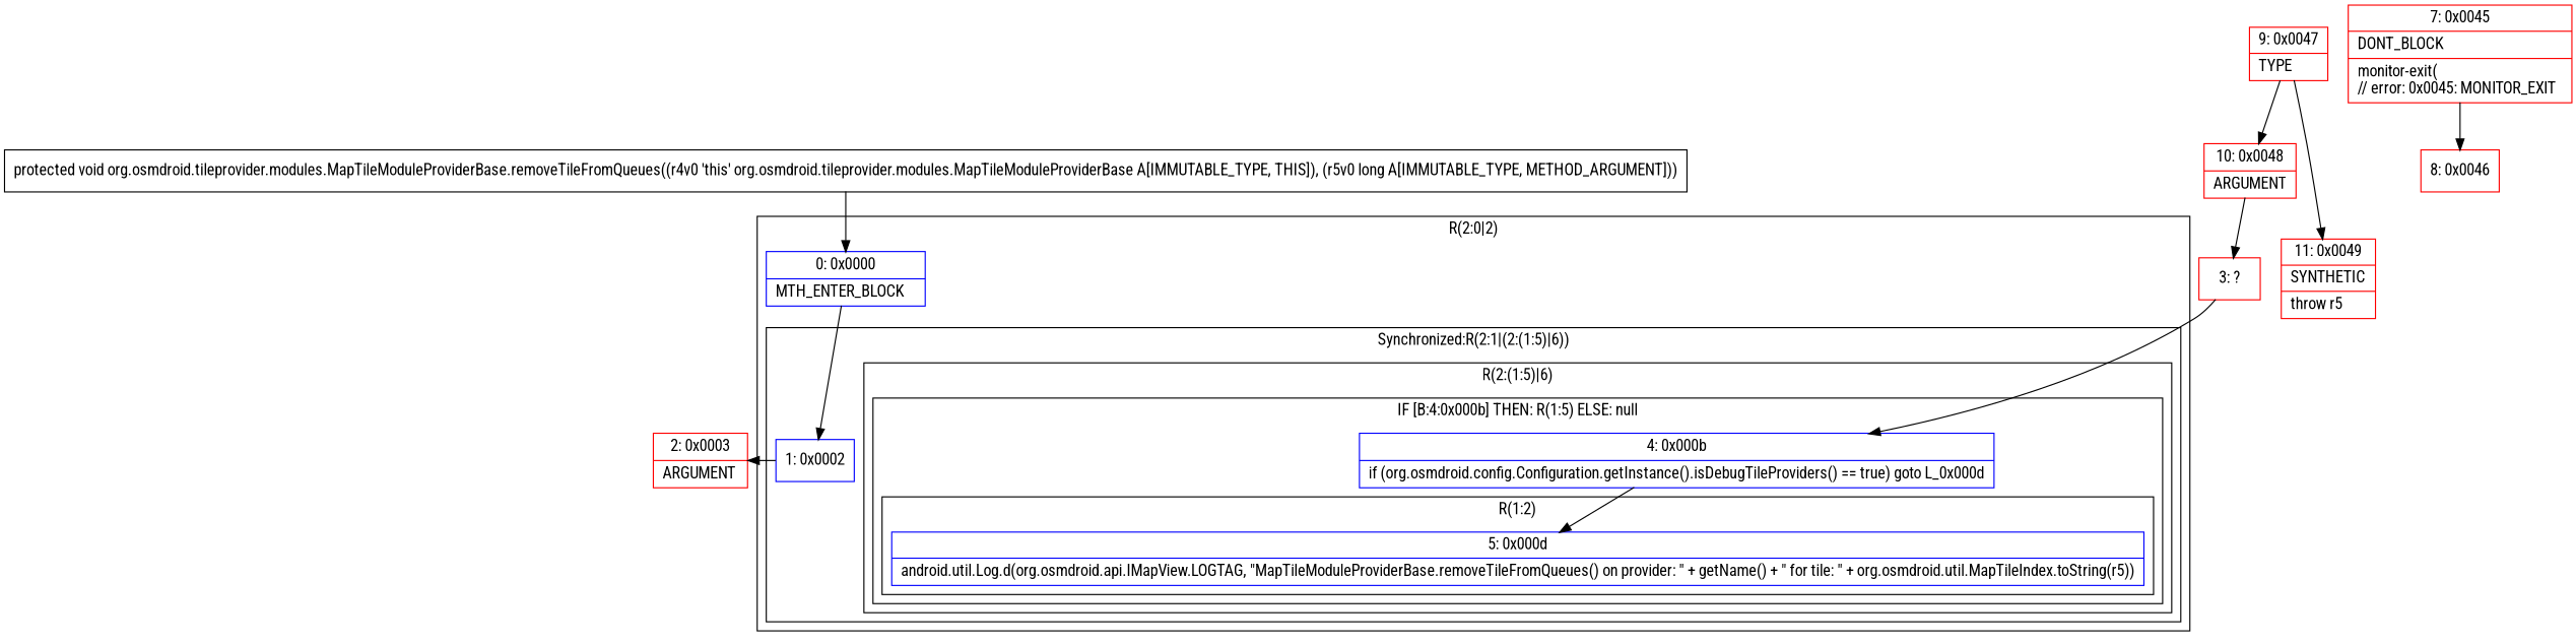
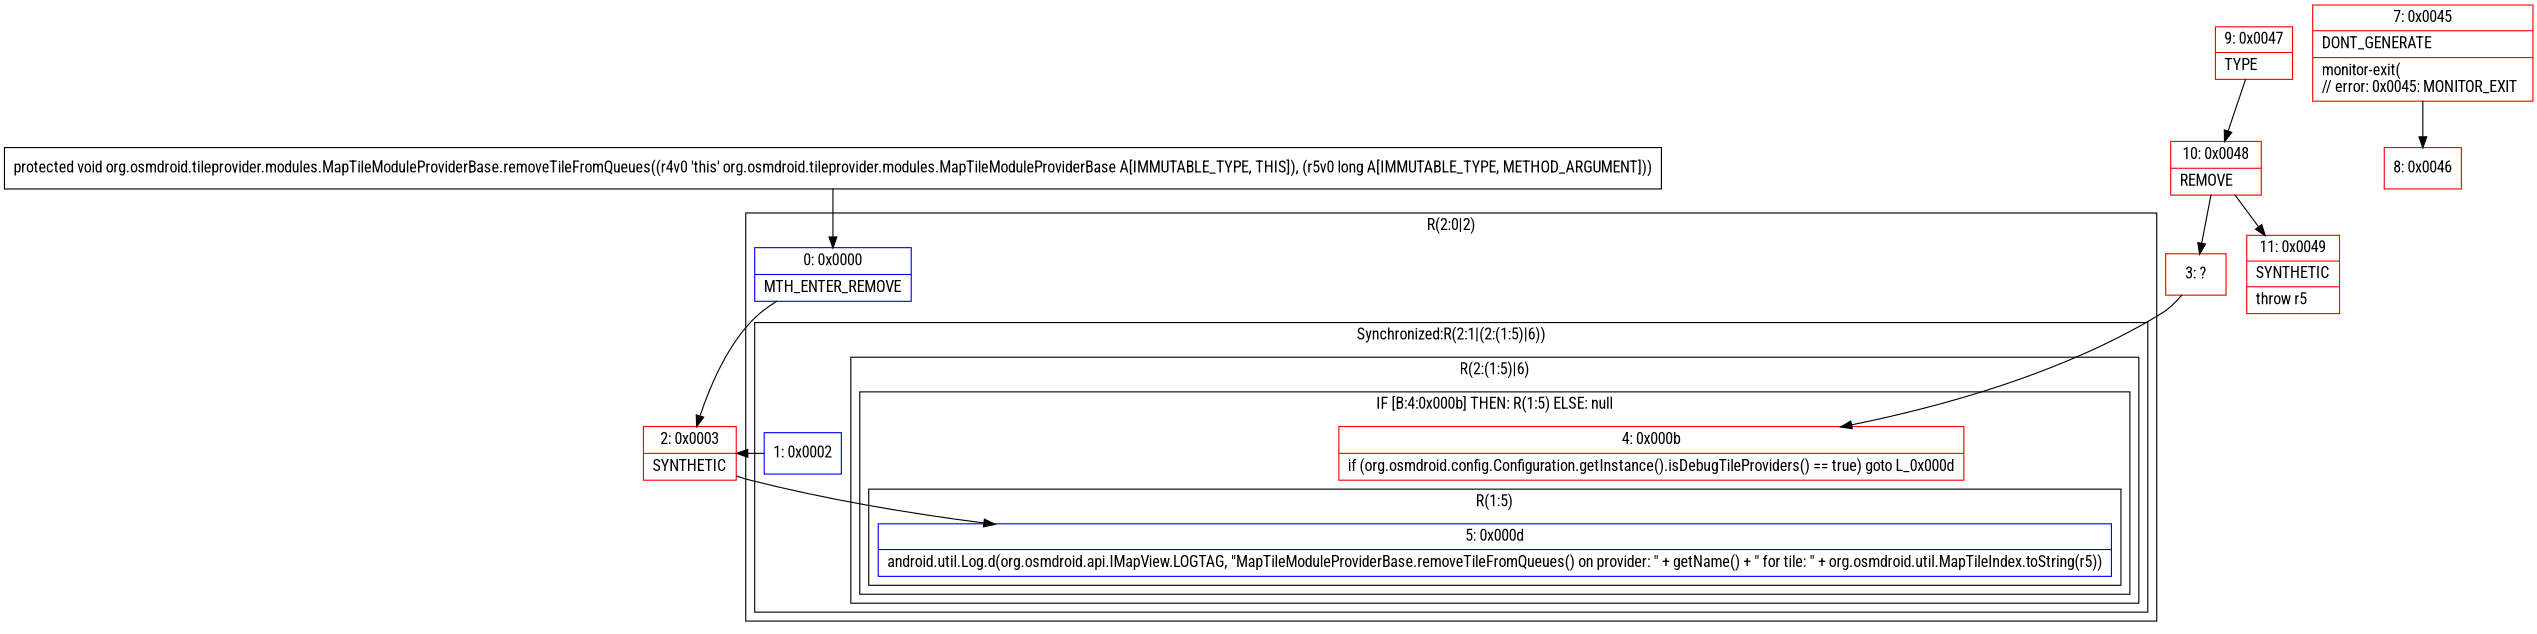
  digraph {
    fontname="Roboto Condensed"
    node [color=red fontname="Roboto Condensed" shape=record]
    edge [fontname="Roboto Condensed"]
    n1 [color=blue label="{5\:\ 0x000d|android.util.Log.d(org.osmdroid.api.IMapView.LOGTAG, \"MapTileModuleProviderBase.removeTileFromQueues() on provider: \" + getName() + \" for tile: \" + org.osmdroid.util.MapTileIndex.toString(r5))\l}"]
-   n2 [color=blue label="{4\:\ 0x000b|if (org.osmdroid.config.Configuration.getInstance().isDebugTileProviders() == true) goto L_0x000d\l}"]
+   n2 [label="{4\:\ 0x000b|if (org.osmdroid.config.Configuration.getInstance().isDebugTileProviders() == true) goto L_0x000d\l}"]
    n3 [color=blue label="{1\:\ 0x0002}"]
-   n4 [color=blue label="{0\:\ 0x0000|MTH_ENTER_BLOCK\l}"]
-   n5 [label="{2\:\ 0x0003|ARGUMENT\l}"]
-   n6 [label="{7\:\ 0x0045|DONT_BLOCK\l|monitor\-exit(\l\/\/ error: 0x0045: MONITOR_EXIT  \l}"]
+   n4 [color=blue label="{0\:\ 0x0000|MTH_ENTER_REMOVE\l}"]
+   n5 [label="{2\:\ 0x0003|SYNTHETIC\l}"]
+   n6 [label="{7\:\ 0x0045|DONT_GENERATE\l|monitor\-exit(\l\/\/ error: 0x0045: MONITOR_EXIT  \l}"]
    n7 [label="{8\:\ 0x0046}"]
    n8 [label="{3\:\ ?}"]
    n9 [label="{9\:\ 0x0047|TYPE\l}"]
-   n10 [label="{10\:\ 0x0048|ARGUMENT\l}"]
+   n10 [label="{10\:\ 0x0048|REMOVE\l}"]
    n11 [label="{11\:\ 0x0049|SYNTHETIC\l|throw r5\l}"]
    n12 [label="{protected void org.osmdroid.tileprovider.modules.MapTileModuleProviderBase.removeTileFromQueues((r4v0 'this' org.osmdroid.tileprovider.modules.MapTileModuleProviderBase A[IMMUTABLE_TYPE, THIS]), (r5v0 long A[IMMUTABLE_TYPE, METHOD_ARGUMENT])) }" color=""]
    subgraph cluster_1 {
      label="R(2:0|2)"
      n4
      subgraph cluster_2 {
        label="Synchronized:R(2:1|(2:(1:5)|6))"
        n3
        subgraph cluster_3 {
          label="R(2:(1:5)|6)"
          subgraph cluster_4 {
            label="IF [B:4:0x000b] THEN: R(1:5) ELSE: null"
            n2
            subgraph cluster_5 {
-             label="R(1:2)"
+             label="R(1:5)"
              n1
            }
          }
        }
      }
    }
-   n2 -> n1
+   n5 -> n1
    n3 -> n5
-   n4 -> n3
+   n4 -> n5
    n6 -> n7
    n8 -> n2
    n9 -> n10
    n10 -> n8
-   n9 -> n11
+   n10 -> n11
    n12 -> n4
  }
